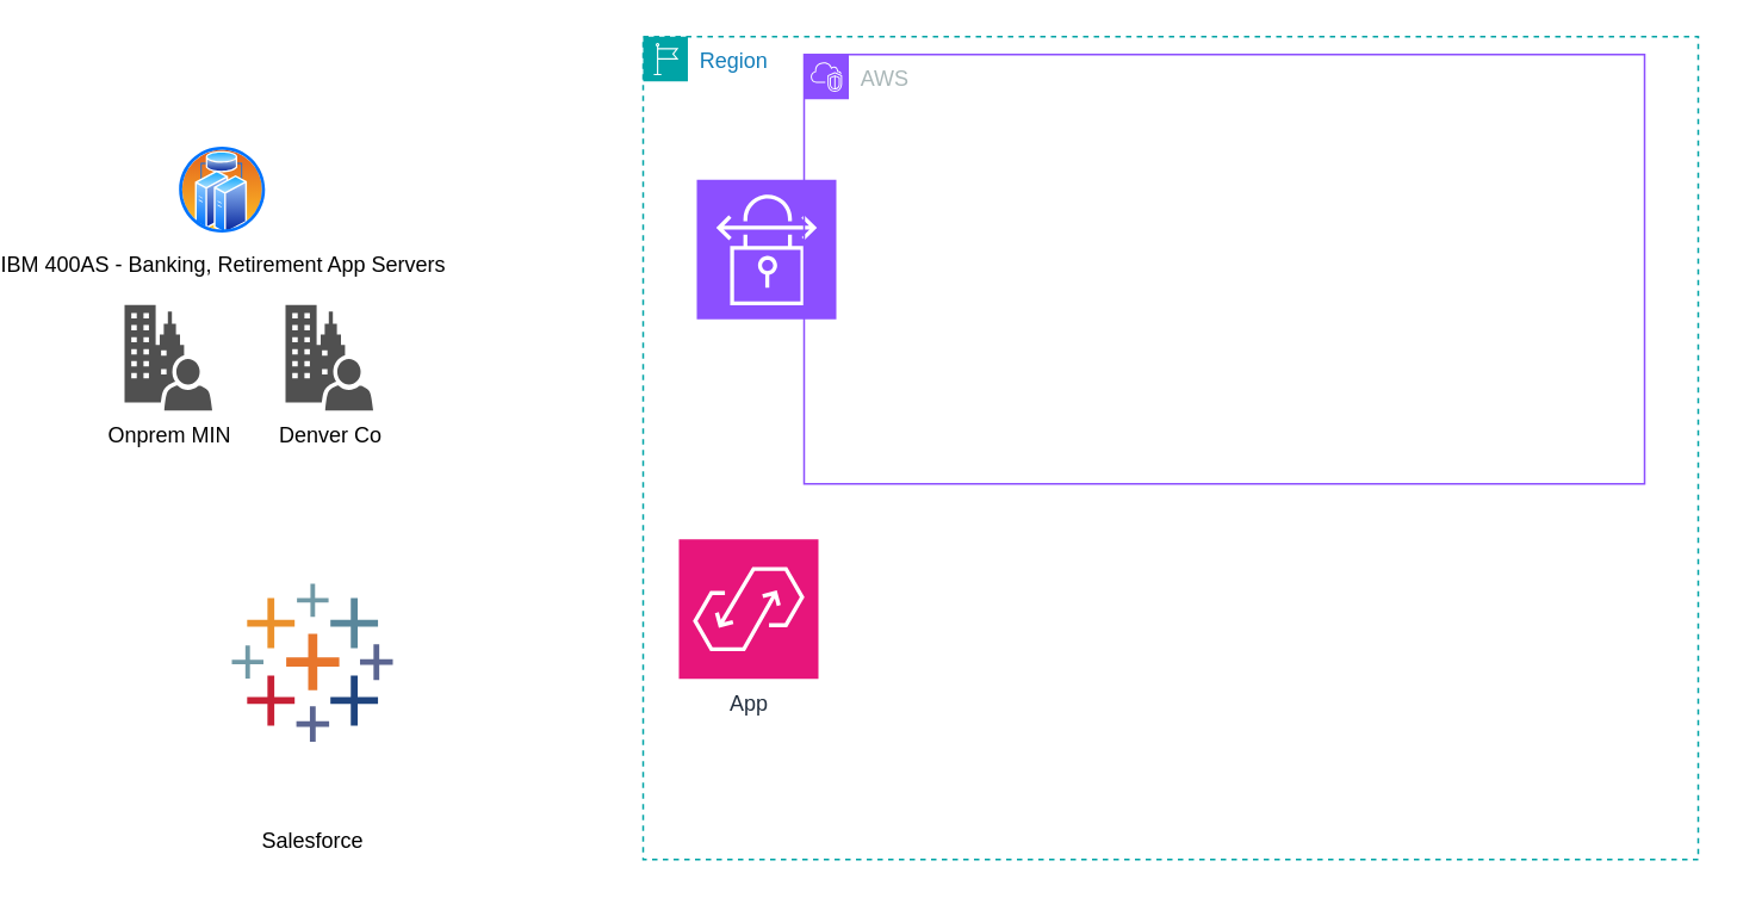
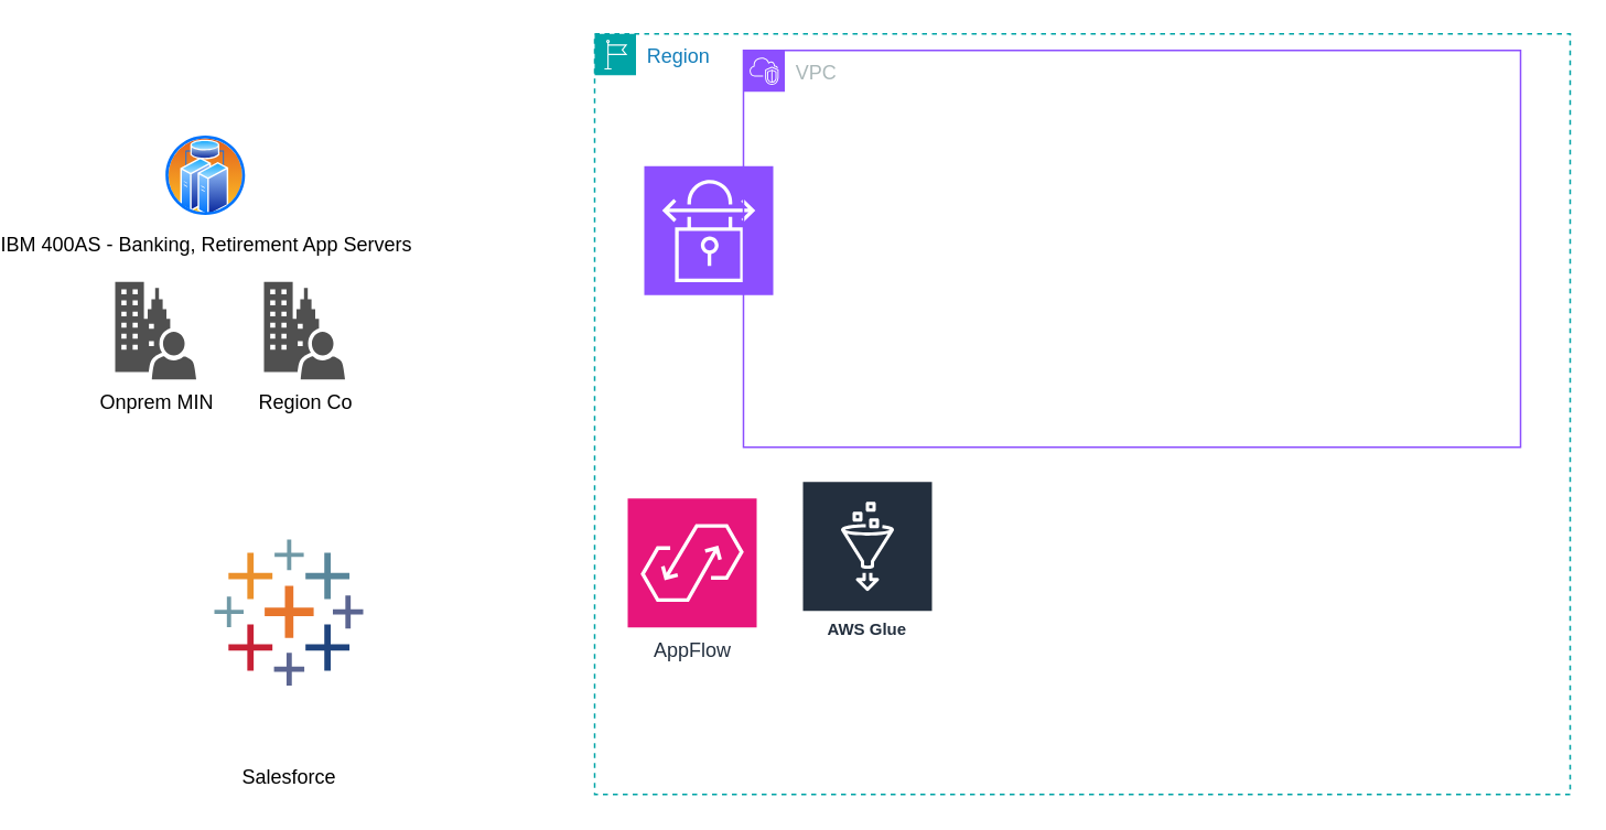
  <mxCell id="0" />
  <mxCell id="1" parent="0" />
  <mxCell id="2" value="Onprem MIN" style="sketch=0;pointerEvents=1;shadow=0;dashed=0;html=1;strokeColor=none;fillColor=#505050;labelPosition=center;verticalLabelPosition=bottom;verticalAlign=top;outlineConnect=0;align=center;shape=mxgraph.office.users.on_premises_user;" vertex="1" parent="1"><mxGeometry x="20" y="170" width="49" height="59" as="geometry" /></mxCell>
- <mxCell id="3" value="Denver Co" style="sketch=0;pointerEvents=1;shadow=0;dashed=0;html=1;strokeColor=none;fillColor=#505050;labelPosition=center;verticalLabelPosition=bottom;verticalAlign=top;outlineConnect=0;align=center;shape=mxgraph.office.users.on_premises_user;" vertex="1" parent="1"><mxGeometry x="110" y="170" width="49" height="59" as="geometry" /></mxCell>
+ <mxCell id="3" value="Region Co" style="sketch=0;pointerEvents=1;shadow=0;dashed=0;html=1;strokeColor=none;fillColor=#505050;labelPosition=center;verticalLabelPosition=bottom;verticalAlign=top;outlineConnect=0;align=center;shape=mxgraph.office.users.on_premises_user;" vertex="1" parent="1"><mxGeometry x="110" y="170" width="49" height="59" as="geometry" /></mxCell>
  <mxCell id="4" value="Region" style="points=[[0,0],[0.25,0],[0.5,0],[0.75,0],[1,0],[1,0.25],[1,0.5],[1,0.75],[1,1],[0.75,1],[0.5,1],[0.25,1],[0,1],[0,0.75],[0,0.5],[0,0.25]];outlineConnect=0;gradientColor=none;html=1;whiteSpace=wrap;fontSize=12;fontStyle=0;container=1;pointerEvents=0;collapsible=0;recursiveResize=0;shape=mxgraph.aws4.group;grIcon=mxgraph.aws4.group_region;strokeColor=#00A4A6;fillColor=none;verticalAlign=top;align=left;spacingLeft=30;fontColor=#147EBA;dashed=1;" vertex="1" parent="1"><mxGeometry x="310" y="20" width="590" height="460" as="geometry" /></mxCell>
+ <mxCell id="5" value="AWS Glue" style="sketch=0;outlineConnect=0;fontColor=#232F3E;gradientColor=none;strokeColor=#ffffff;fillColor=#232F3E;dashed=0;verticalLabelPosition=middle;verticalAlign=bottom;align=center;html=1;whiteSpace=wrap;fontSize=10;fontStyle=1;spacing=3;shape=mxgraph.aws4.productIcon;prIcon=mxgraph.aws4.glue;" vertex="1" parent="4"><mxGeometry x="125" y="270" width="80" height="100" as="geometry" /></mxCell>
  <mxCell id="6" value="" style="sketch=0;points=[[0,0,0],[0.25,0,0],[0.5,0,0],[0.75,0,0],[1,0,0],[0,1,0],[0.25,1,0],[0.5,1,0],[0.75,1,0],[1,1,0],[0,0.25,0],[0,0.5,0],[0,0.75,0],[1,0.25,0],[1,0.5,0],[1,0.75,0]];outlineConnect=0;fontColor=#232F3E;fillColor=#8C4FFF;strokeColor=#ffffff;dashed=0;verticalLabelPosition=bottom;verticalAlign=top;align=center;html=1;fontSize=12;fontStyle=0;aspect=fixed;shape=mxgraph.aws4.resourceIcon;resIcon=mxgraph.aws4.site_to_site_vpn;" vertex="1" parent="4"><mxGeometry x="30" y="80" width="78" height="78" as="geometry" /></mxCell>
- <mxCell id="7" value="AWS" style="points=[[0,0],[0.25,0],[0.5,0],[0.75,0],[1,0],[1,0.25],[1,0.5],[1,0.75],[1,1],[0.75,1],[0.5,1],[0.25,1],[0,1],[0,0.75],[0,0.5],[0,0.25]];outlineConnect=0;gradientColor=none;html=1;whiteSpace=wrap;fontSize=12;fontStyle=0;container=1;pointerEvents=0;collapsible=0;recursiveResize=0;shape=mxgraph.aws4.group;grIcon=mxgraph.aws4.group_vpc2;strokeColor=#8C4FFF;fillColor=none;verticalAlign=top;align=left;spacingLeft=30;fontColor=#AAB7B8;dashed=0;" vertex="1" parent="4"><mxGeometry x="90" y="10" width="470" height="240" as="geometry" /></mxCell>
- <mxCell id="8" value="App" style="sketch=0;points=[[0,0,0],[0.25,0,0],[0.5,0,0],[0.75,0,0],[1,0,0],[0,1,0],[0.25,1,0],[0.5,1,0],[0.75,1,0],[1,1,0],[0,0.25,0],[0,0.5,0],[0,0.75,0],[1,0.25,0],[1,0.5,0],[1,0.75,0]];outlineConnect=0;fontColor=#232F3E;fillColor=#E7157B;strokeColor=#ffffff;dashed=0;verticalLabelPosition=bottom;verticalAlign=top;align=center;html=1;fontSize=12;fontStyle=0;aspect=fixed;shape=mxgraph.aws4.resourceIcon;resIcon=mxgraph.aws4.appflow;" vertex="1" parent="4"><mxGeometry x="20" y="281" width="78" height="78" as="geometry" /></mxCell>
+ <mxCell id="7" value="VPC" style="points=[[0,0],[0.25,0],[0.5,0],[0.75,0],[1,0],[1,0.25],[1,0.5],[1,0.75],[1,1],[0.75,1],[0.5,1],[0.25,1],[0,1],[0,0.75],[0,0.5],[0,0.25]];outlineConnect=0;gradientColor=none;html=1;whiteSpace=wrap;fontSize=12;fontStyle=0;container=1;pointerEvents=0;collapsible=0;recursiveResize=0;shape=mxgraph.aws4.group;grIcon=mxgraph.aws4.group_vpc2;strokeColor=#8C4FFF;fillColor=none;verticalAlign=top;align=left;spacingLeft=30;fontColor=#AAB7B8;dashed=0;" vertex="1" parent="4"><mxGeometry x="90" y="10" width="470" height="240" as="geometry" /></mxCell>
+ <mxCell id="8" value="AppFlow" style="sketch=0;points=[[0,0,0],[0.25,0,0],[0.5,0,0],[0.75,0,0],[1,0,0],[0,1,0],[0.25,1,0],[0.5,1,0],[0.75,1,0],[1,1,0],[0,0.25,0],[0,0.5,0],[0,0.75,0],[1,0.25,0],[1,0.5,0],[1,0.75,0]];outlineConnect=0;fontColor=#232F3E;fillColor=#E7157B;strokeColor=#ffffff;dashed=0;verticalLabelPosition=bottom;verticalAlign=top;align=center;html=1;fontSize=12;fontStyle=0;aspect=fixed;shape=mxgraph.aws4.resourceIcon;resIcon=mxgraph.aws4.appflow;" vertex="1" parent="4"><mxGeometry x="20" y="281" width="78" height="78" as="geometry" /></mxCell>
  <mxCell id="9" value="IBM 400AS - Banking, Retirement App Servers" style="image;aspect=fixed;perimeter=ellipsePerimeter;html=1;align=center;shadow=0;dashed=0;spacingTop=3;image=img/lib/active_directory/cluster_server.svg;" vertex="1" parent="1"><mxGeometry x="50" y="81" width="50" height="50" as="geometry" /></mxCell>
  <mxCell id="10" value="Salesforce" style="verticalLabelPosition=bottom;aspect=fixed;html=1;shape=mxgraph.salesforce.analytics;" vertex="1" parent="1"><mxGeometry x="80" y="320" width="90" height="100" as="geometry" /></mxCell>
